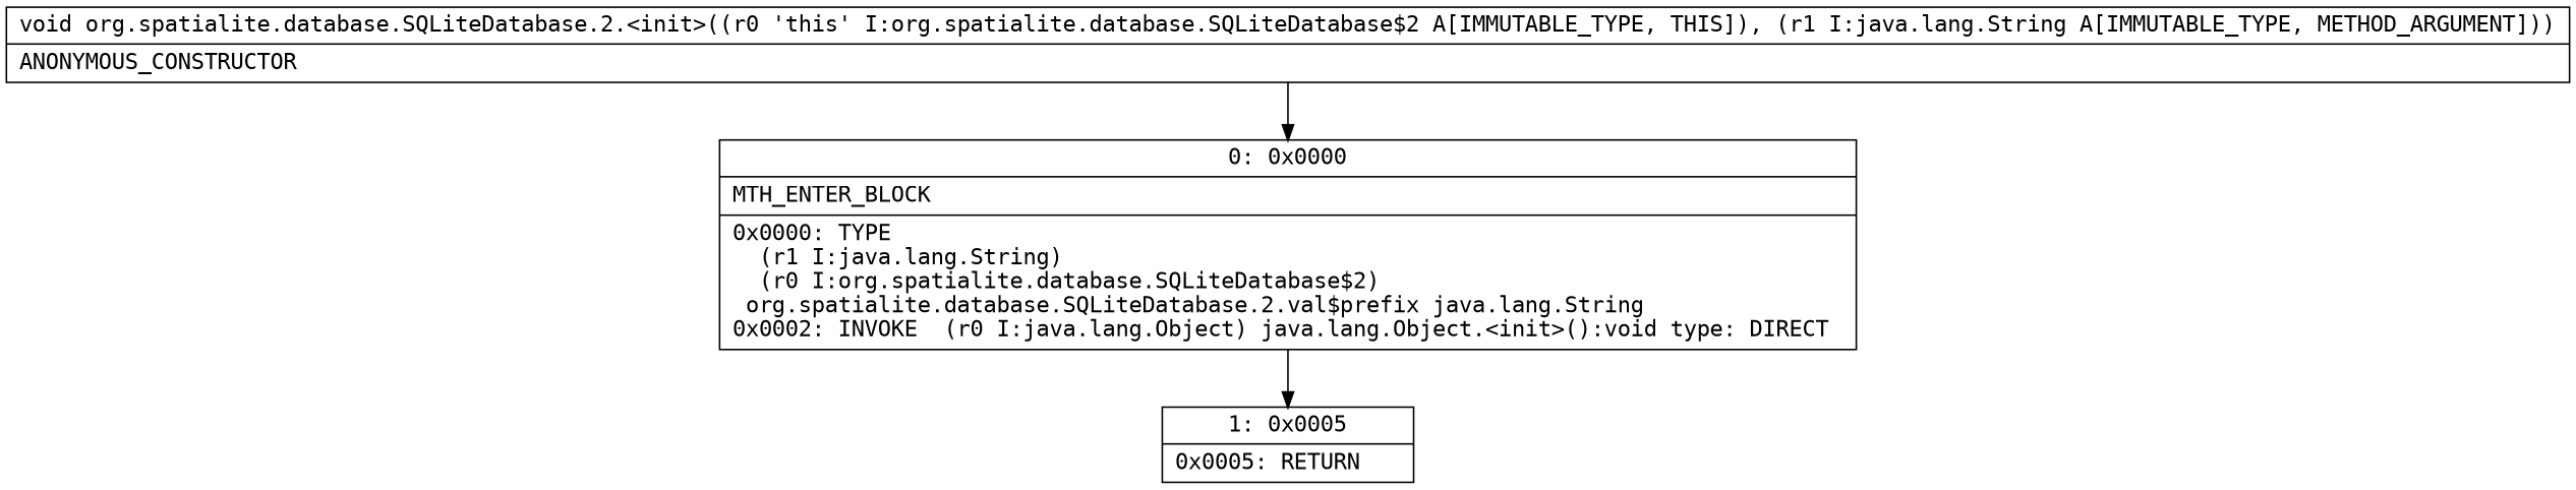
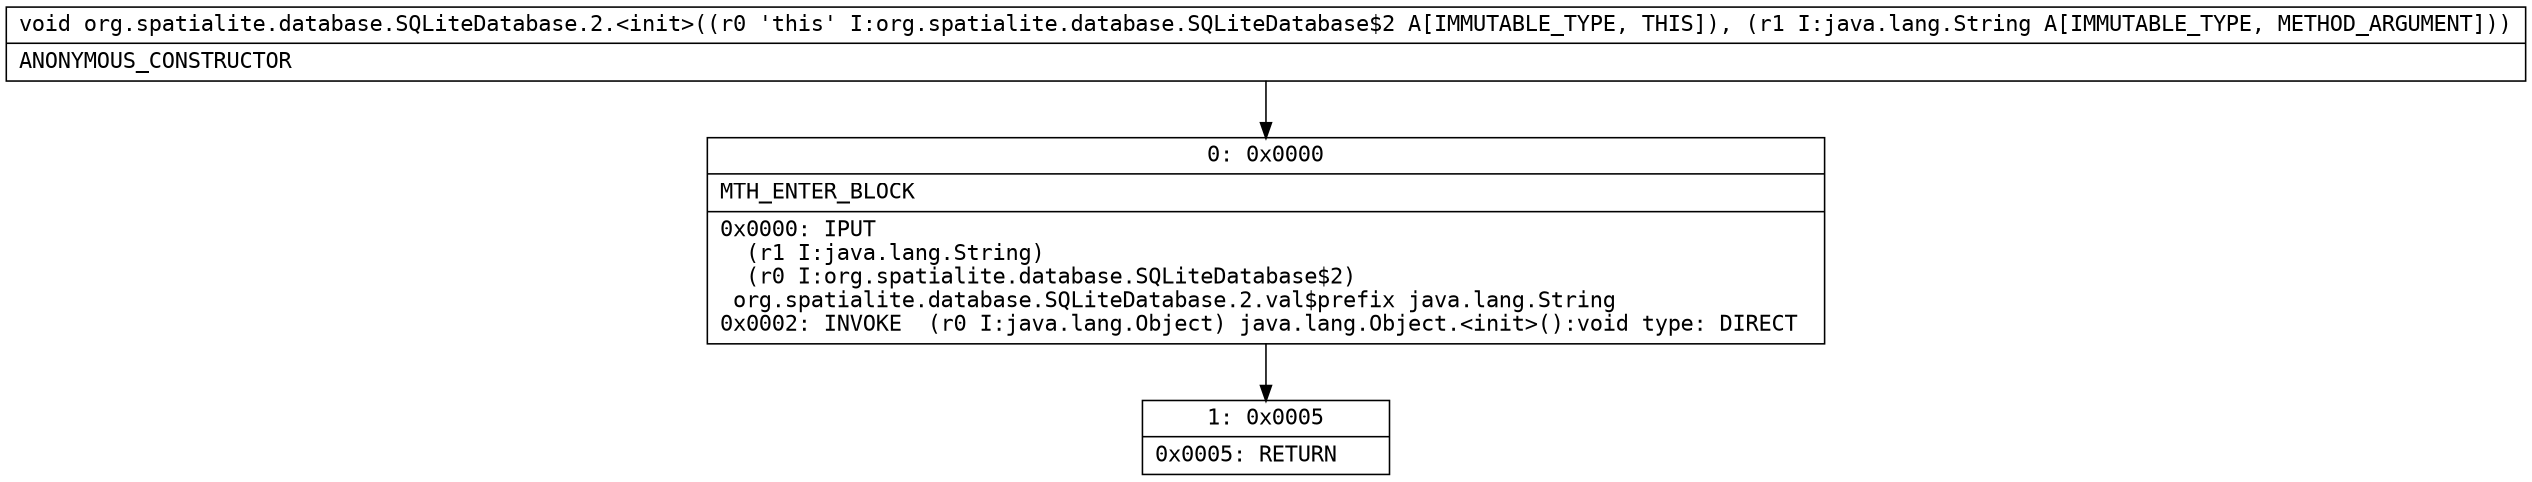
  digraph {
    fontname="DejaVu Sans Mono"
    node [shape=record fontname="DejaVu Sans Mono"]
    edge [fontname="DejaVu Sans Mono"]
-   n1 [label="{0\:\ 0x0000|MTH_ENTER_BLOCK\l|0x0000: TYPE  \l  (r1 I:java.lang.String)\l  (r0 I:org.spatialite.database.SQLiteDatabase$2)\l org.spatialite.database.SQLiteDatabase.2.val$prefix java.lang.String \l0x0002: INVOKE  (r0 I:java.lang.Object) java.lang.Object.\<init\>():void type: DIRECT \l}"]
+   n1 [label="{0\:\ 0x0000|MTH_ENTER_BLOCK\l|0x0000: IPUT  \l  (r1 I:java.lang.String)\l  (r0 I:org.spatialite.database.SQLiteDatabase$2)\l org.spatialite.database.SQLiteDatabase.2.val$prefix java.lang.String \l0x0002: INVOKE  (r0 I:java.lang.Object) java.lang.Object.\<init\>():void type: DIRECT \l}"]
    n2 [label="{1\:\ 0x0005|0x0005: RETURN   \l}"]
    n3 [label="{void org.spatialite.database.SQLiteDatabase.2.\<init\>((r0 'this' I:org.spatialite.database.SQLiteDatabase$2 A[IMMUTABLE_TYPE, THIS]), (r1 I:java.lang.String A[IMMUTABLE_TYPE, METHOD_ARGUMENT]))  | ANONYMOUS_CONSTRUCTOR\l}"]
    n1 -> n2
    n3 -> n1
  }
